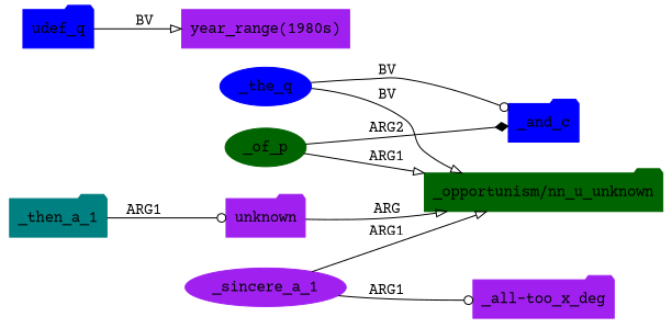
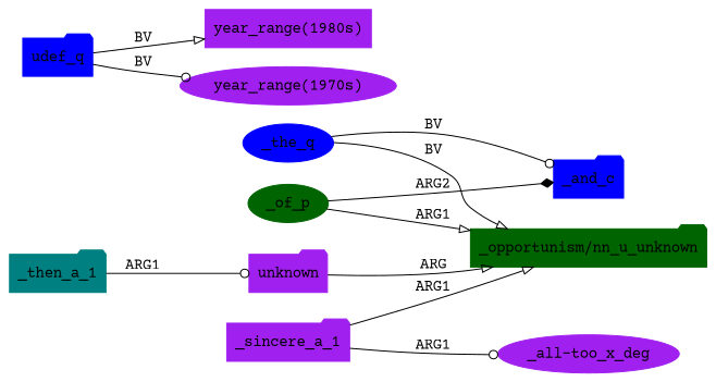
  digraph {
    fontname="Courier Prime"
    rankdir=LR
    node [color=purple fontname="Courier Prime" shape=folder style=filled]
    edge [arrowhead=onormal fontname="Courier Prime"]
    _the_q [color=blue shape=ellipse]
    _and_c [color=blue]
    "_opportunism/nn_u_unknown" [color=darkgreen]
    _of_p [color=darkgreen shape=ellipse]
    udef_q [color=blue]
    "year_range(1980s)" [shape=box]
-   _sincere_a_1 [shape=ellipse]
-   "_all-too_x_deg"
+   "year_range(1970s)" [shape=ellipse]
+   _sincere_a_1
+   "_all-too_x_deg" [shape=ellipse]
    _then_a_1 [color=teal]
    unknown
    _the_q -> _and_c [arrowhead=odot label=BV]
    _the_q -> "_opportunism/nn_u_unknown" [label=BV]
    _of_p -> _and_c [arrowhead=diamond label=ARG2]
    _of_p -> "_opportunism/nn_u_unknown" [label=ARG1]
    udef_q -> "year_range(1980s)" [label=BV]
+   udef_q -> "year_range(1970s)" [arrowhead=odot label=BV]
    _sincere_a_1 -> "_opportunism/nn_u_unknown" [label=ARG1]
    _sincere_a_1 -> "_all-too_x_deg" [arrowhead=odot label=ARG1]
    _then_a_1 -> unknown [arrowhead=odot label=ARG1]
    unknown -> "_opportunism/nn_u_unknown" [label=ARG]
  }
